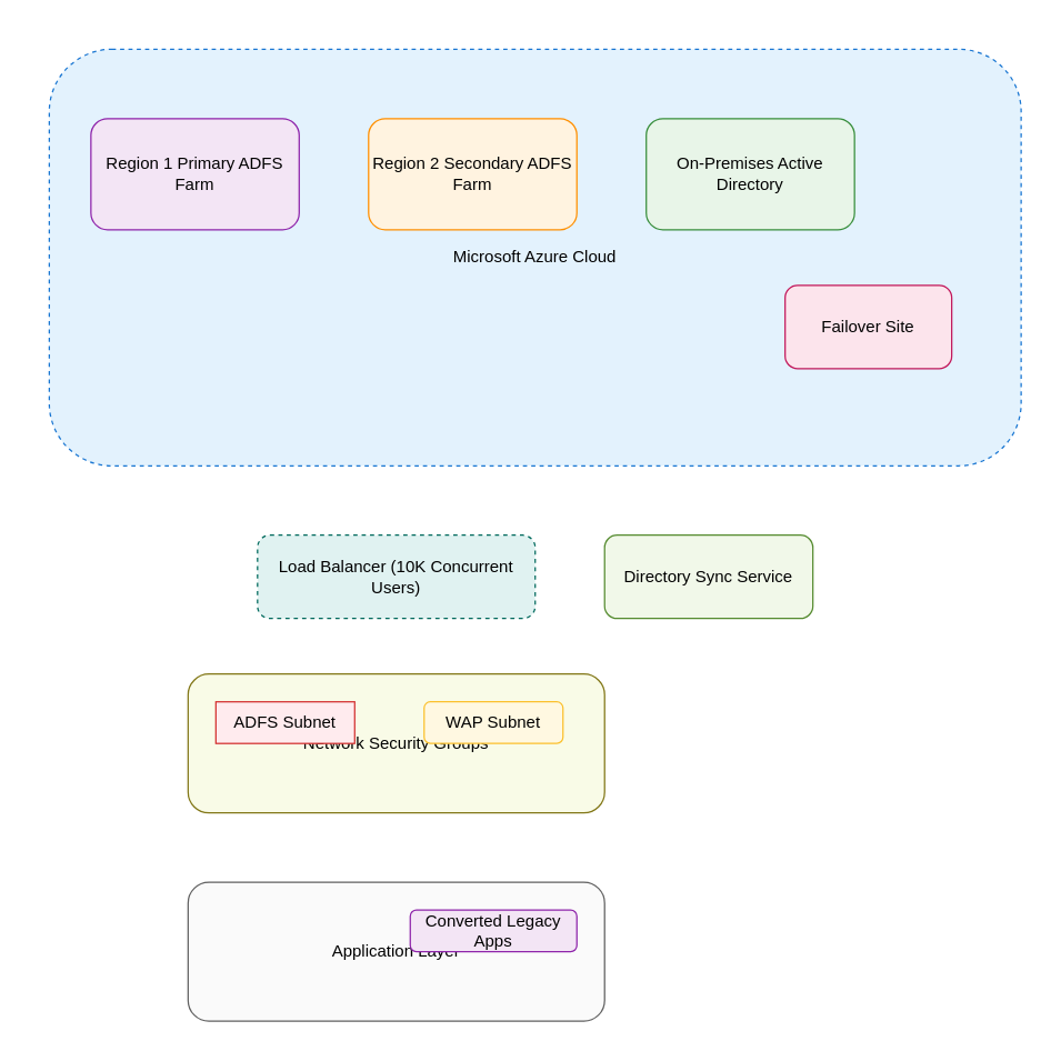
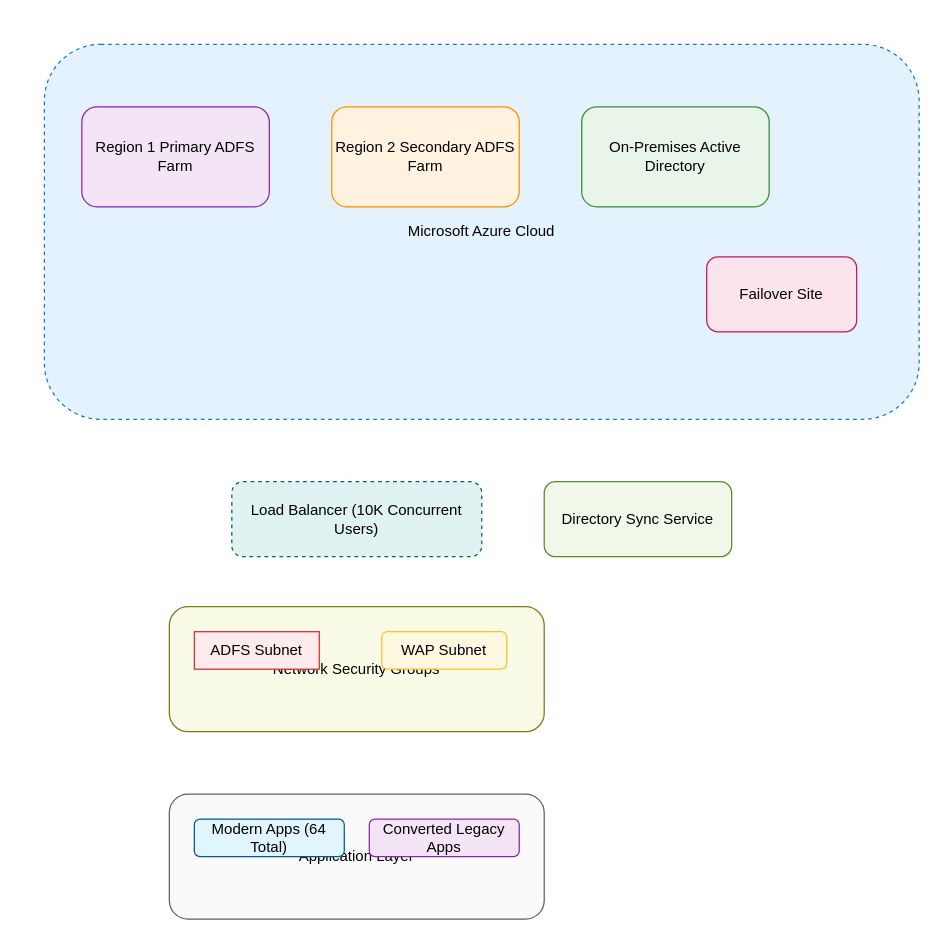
  <mxCell id="0" />
  <mxCell id="1" parent="0" />
  <mxCell id="2" value="Microsoft Azure Cloud" style="rounded=1;whiteSpace=wrap;html=1;fillColor=#e3f2fd;strokeColor=#1976d2;dashed=1;" vertex="1" parent="1"><mxGeometry x="20" y="20" width="700" height="300" as="geometry" /></mxCell>
  <mxCell id="3" value="Region 1 Primary ADFS Farm" style="rounded=1;whiteSpace=wrap;html=1;fillColor=#f3e5f5;strokeColor=#8e24aa;" vertex="1" parent="1"><mxGeometry x="50" y="70" width="150" height="80" as="geometry" /></mxCell>
  <mxCell id="4" value="Region 2 Secondary ADFS Farm" style="rounded=1;whiteSpace=wrap;html=1;fillColor=#fff3e0;strokeColor=#ff8f00;" vertex="1" parent="1"><mxGeometry x="250" y="70" width="150" height="80" as="geometry" /></mxCell>
  <mxCell id="5" value="On-Premises Active Directory" style="rounded=1;whiteSpace=wrap;html=1;fillColor=#e8f5e8;strokeColor=#388e3c;" vertex="1" parent="1"><mxGeometry x="450" y="70" width="150" height="80" as="geometry" /></mxCell>
  <mxCell id="6" value="Failover Site" style="rounded=1;whiteSpace=wrap;html=1;fillColor=#fce4ec;strokeColor=#c2185b;" vertex="1" parent="1"><mxGeometry x="550" y="190" width="120" height="60" as="geometry" /></mxCell>
  <mxCell id="7" value="Load Balancer (10K Concurrent Users)" style="rounded=1;whiteSpace=wrap;html=1;fillColor=#e0f2f1;strokeColor=#00695c;dashed=1;" vertex="1" parent="1"><mxGeometry x="170" y="370" width="200" height="60" as="geometry" /></mxCell>
  <mxCell id="8" value="Directory Sync Service" style="rounded=1;whiteSpace=wrap;html=1;fillColor=#f1f8e9;strokeColor=#558b2f;" vertex="1" parent="1"><mxGeometry x="420" y="370" width="150" height="60" as="geometry" /></mxCell>
  <mxCell id="9" value="Network Security Groups" style="rounded=1;whiteSpace=wrap;html=1;fillColor=#f9fbe7;strokeColor=#827717;" vertex="1" parent="1"><mxGeometry x="120" y="470" width="300" height="100" as="geometry" /></mxCell>
  <mxCell id="10" value="ADFS Subnet" style="whiteSpace=wrap;html=1;fillColor=#ffebee;strokeColor=#d32f2f;rounded=0;" vertex="1" parent="1"><mxGeometry x="140" y="490" width="100" height="30" as="geometry" /></mxCell>
  <mxCell id="11" value="WAP Subnet" style="rounded=1;whiteSpace=wrap;html=1;fillColor=#fff8e1;strokeColor=#fbc02d;" vertex="1" parent="1"><mxGeometry x="290" y="490" width="100" height="30" as="geometry" /></mxCell>
  <mxCell id="12" value="Application Layer" style="rounded=1;whiteSpace=wrap;html=1;fillColor=#fafafa;strokeColor=#616161;" vertex="1" parent="1"><mxGeometry x="120" y="620" width="300" height="100" as="geometry" /></mxCell>
+ <mxCell id="13" value="Modern Apps (64 Total)" style="rounded=1;whiteSpace=wrap;html=1;fillColor=#e1f5fe;strokeColor=#01579b;" vertex="1" parent="1"><mxGeometry x="140" y="640" width="120" height="30" as="geometry" /></mxCell>
  <mxCell id="14" value="Converted Legacy Apps" style="rounded=1;whiteSpace=wrap;html=1;fillColor=#f3e5f5;strokeColor=#8e24aa;" vertex="1" parent="1"><mxGeometry x="280" y="640" width="120" height="30" as="geometry" /></mxCell>
  <mxCell id="15" style="edgeStyle=orthogonalEdgeStyle;rounded=0;orthogonalLoop=1;jettySize=auto;html=1;" edge="1" parent="1" source="3" target="7" />
  <mxCell id="16" style="edgeStyle=orthogonalEdgeStyle;rounded=0;orthogonalLoop=1;jettySize=auto;html=1;" edge="1" parent="1" source="4" target="7" />
  <mxCell id="17" style="edgeStyle=orthogonalEdgeStyle;rounded=0;orthogonalLoop=1;jettySize=auto;html=1;" edge="1" parent="1" source="5" target="8" />
  <mxCell id="18" style="edgeStyle=orthogonalEdgeStyle;rounded=0;orthogonalLoop=1;jettySize=auto;html=1;" edge="1" parent="1" source="7" target="9" />
  <mxCell id="19" style="edgeStyle=orthogonalEdgeStyle;rounded=0;orthogonalLoop=1;jettySize=auto;html=1;" edge="1" parent="1" source="8" target="9" />
  <mxCell id="20" style="edgeStyle=orthogonalEdgeStyle;rounded=0;orthogonalLoop=1;jettySize=auto;html=1;" edge="1" parent="1" source="9" target="12" />
